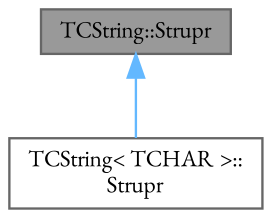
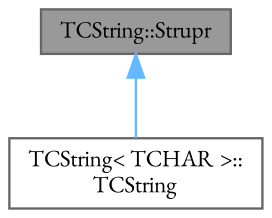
  digraph {
    rankdir=TB
    fontname="EB Garamond"
    node [fontname="EB Garamond" fontsize=10 shape=box style=filled]
    n1 [color=gray40 fillcolor=grey60 fontcolor=black height=0.2 label="TCString::Strupr" width=0.4]
-   n2 [color=grey40 fillcolor=white height=0.2 label="TCString\< TCHAR \>::\lStrupr" width=0.4]
+   n2 [color=grey40 fillcolor=white height=0.2 label="TCString\< TCHAR \>::\lTCString" width=0.4]
    n1 -> n2 [color=steelblue1 dir=back fontname="EB Garamond" fontsize=10 labelfontname=Helvetica labelfontsize=10 style=solid]
  }
